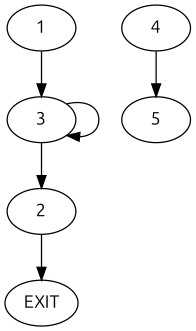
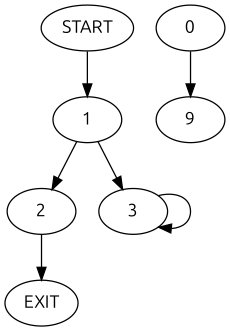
  digraph {
    fontname=Ubuntu
    node [fontname=Ubuntu]
    edge [fontname=Ubuntu]
+   n1 [label=START]
    1
    2
    3
    n5 [label=EXIT]
-   4
-   5
-   3 -> 2
+   4 [label=0]
+   5 [label=9]
+   n1 -> 1
+   1 -> 2
    1 -> 3
    2 -> n5
    3 -> 3
    4 -> 5
  }
